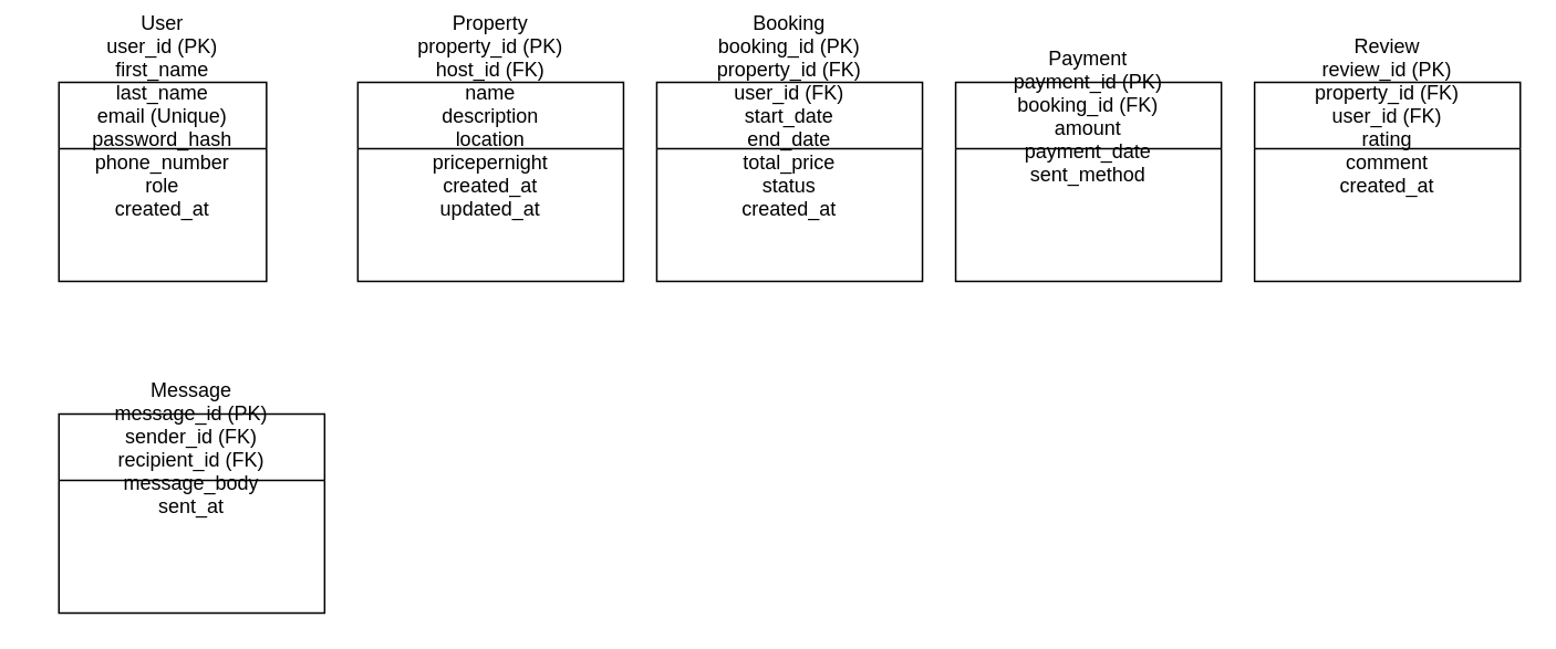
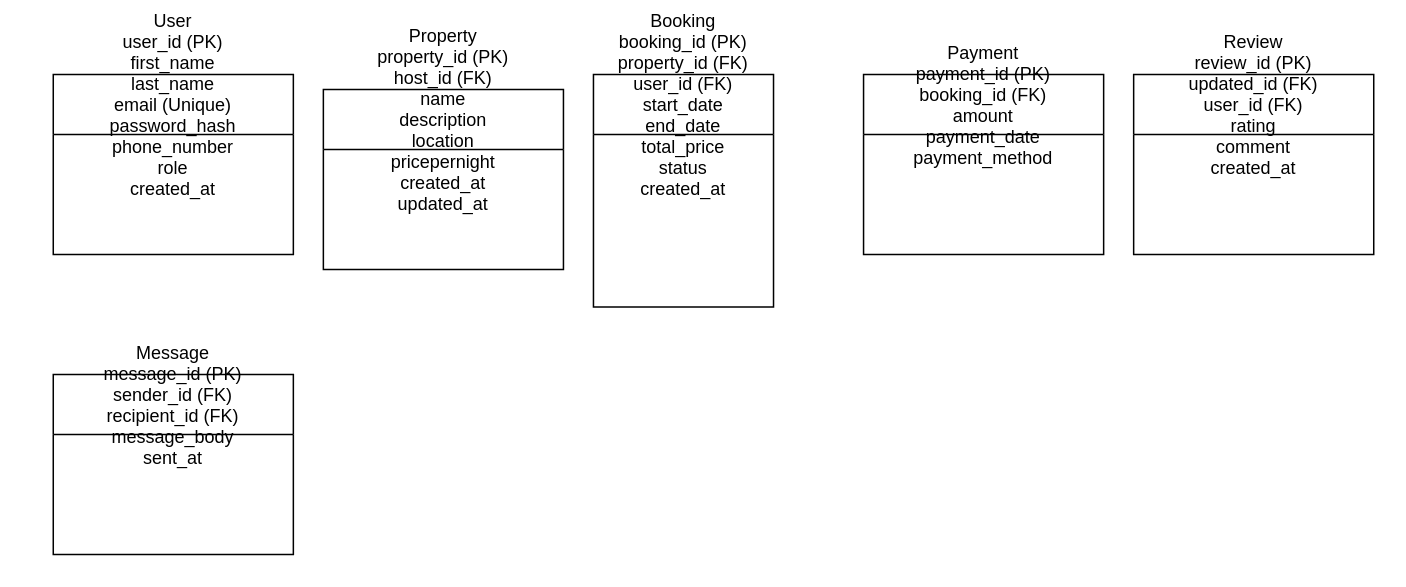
  <mxCell id="0" />
  <mxCell id="1" parent="0" />
- <mxCell id="2" value="User&#10;user_id (PK)&#10;first_name&#10;last_name&#10;email (Unique)&#10;password_hash&#10;phone_number&#10;role&#10;created_at" style="shape=swimlane;" vertex="1" edge="0" parent="1"><mxGeometry x="20" y="20" width="125" height="120" as="geometry" /></mxCell>
- <mxCell id="3" value="Property&#10;property_id (PK)&#10;host_id (FK)&#10;name&#10;description&#10;location&#10;pricepernight&#10;created_at&#10;updated_at" style="shape=swimlane;" vertex="1" edge="0" parent="1"><mxGeometry x="200" y="20" width="160" height="120" as="geometry" /></mxCell>
- <mxCell id="4" value="Booking&#10;booking_id (PK)&#10;property_id (FK)&#10;user_id (FK)&#10;start_date&#10;end_date&#10;total_price&#10;status&#10;created_at" style="shape=swimlane;" vertex="1" edge="0" parent="1"><mxGeometry x="380" y="20" width="160" height="120" as="geometry" /></mxCell>
- <mxCell id="5" value="Payment&#10;payment_id (PK)&#10;booking_id (FK)&#10;amount&#10;payment_date&#10;sent_method" style="shape=swimlane;" vertex="1" edge="0" parent="1"><mxGeometry x="560" y="20" width="160" height="120" as="geometry" /></mxCell>
- <mxCell id="6" value="Review&#10;review_id (PK)&#10;property_id (FK)&#10;user_id (FK)&#10;rating&#10;comment&#10;created_at" style="shape=swimlane;" vertex="1" edge="0" parent="1"><mxGeometry x="740" y="20" width="160" height="120" as="geometry" /></mxCell>
+ <mxCell id="2" value="User&#10;user_id (PK)&#10;first_name&#10;last_name&#10;email (Unique)&#10;password_hash&#10;phone_number&#10;role&#10;created_at" style="shape=swimlane;" vertex="1" edge="0" parent="1"><mxGeometry x="20" y="20" width="160" height="120" as="geometry" /></mxCell>
+ <mxCell id="3" value="Property&#10;property_id (PK)&#10;host_id (FK)&#10;name&#10;description&#10;location&#10;pricepernight&#10;created_at&#10;updated_at" style="shape=swimlane;" vertex="1" edge="0" parent="1"><mxGeometry x="200" y="30" width="160" height="120" as="geometry" /></mxCell>
+ <mxCell id="4" value="Booking&#10;booking_id (PK)&#10;property_id (FK)&#10;user_id (FK)&#10;start_date&#10;end_date&#10;total_price&#10;status&#10;created_at" style="shape=swimlane;" vertex="1" edge="0" parent="1"><mxGeometry x="380" y="20" width="120" height="155" as="geometry" /></mxCell>
+ <mxCell id="5" value="Payment&#10;payment_id (PK)&#10;booking_id (FK)&#10;amount&#10;payment_date&#10;payment_method" style="shape=swimlane;" vertex="1" edge="0" parent="1"><mxGeometry x="560" y="20" width="160" height="120" as="geometry" /></mxCell>
+ <mxCell id="6" value="Review&#10;review_id (PK)&#10;updated_id (FK)&#10;user_id (FK)&#10;rating&#10;comment&#10;created_at" style="shape=swimlane;" vertex="1" edge="0" parent="1"><mxGeometry x="740" y="20" width="160" height="120" as="geometry" /></mxCell>
  <mxCell id="7" value="Message&#10;message_id (PK)&#10;sender_id (FK)&#10;recipient_id (FK)&#10;message_body&#10;sent_at" style="shape=swimlane;" vertex="1" edge="0" parent="1"><mxGeometry x="20" y="220" width="160" height="120" as="geometry" /></mxCell>
  <mxCell id="8" value="" style="endArrow=block;" vertex="0" edge="1" parent="1" source="2" target="3" />
  <mxCell id="9" value="" style="endArrow=block;" vertex="0" edge="1" parent="1" source="2" target="4" />
  <mxCell id="10" value="" style="endArrow=block;" vertex="0" edge="1" parent="1" source="3" target="4" />
  <mxCell id="11" value="" style="endArrow=block;dashed=1;" vertex="0" edge="1" parent="1" source="4" target="5" />
  <mxCell id="12" value="" style="endArrow=block;" vertex="0" edge="1" parent="1" source="3" target="6" />
  <mxCell id="13" value="" style="endArrow=block;" vertex="0" edge="1" parent="1" source="2" target="6" />
  <mxCell id="14" value="" style="endArrow=block;" vertex="0" edge="1" parent="1" source="2" target="7" />
  <mxCell id="15" value="" style="endArrow=block;" vertex="0" edge="1" parent="1" source="2" target="7" />
